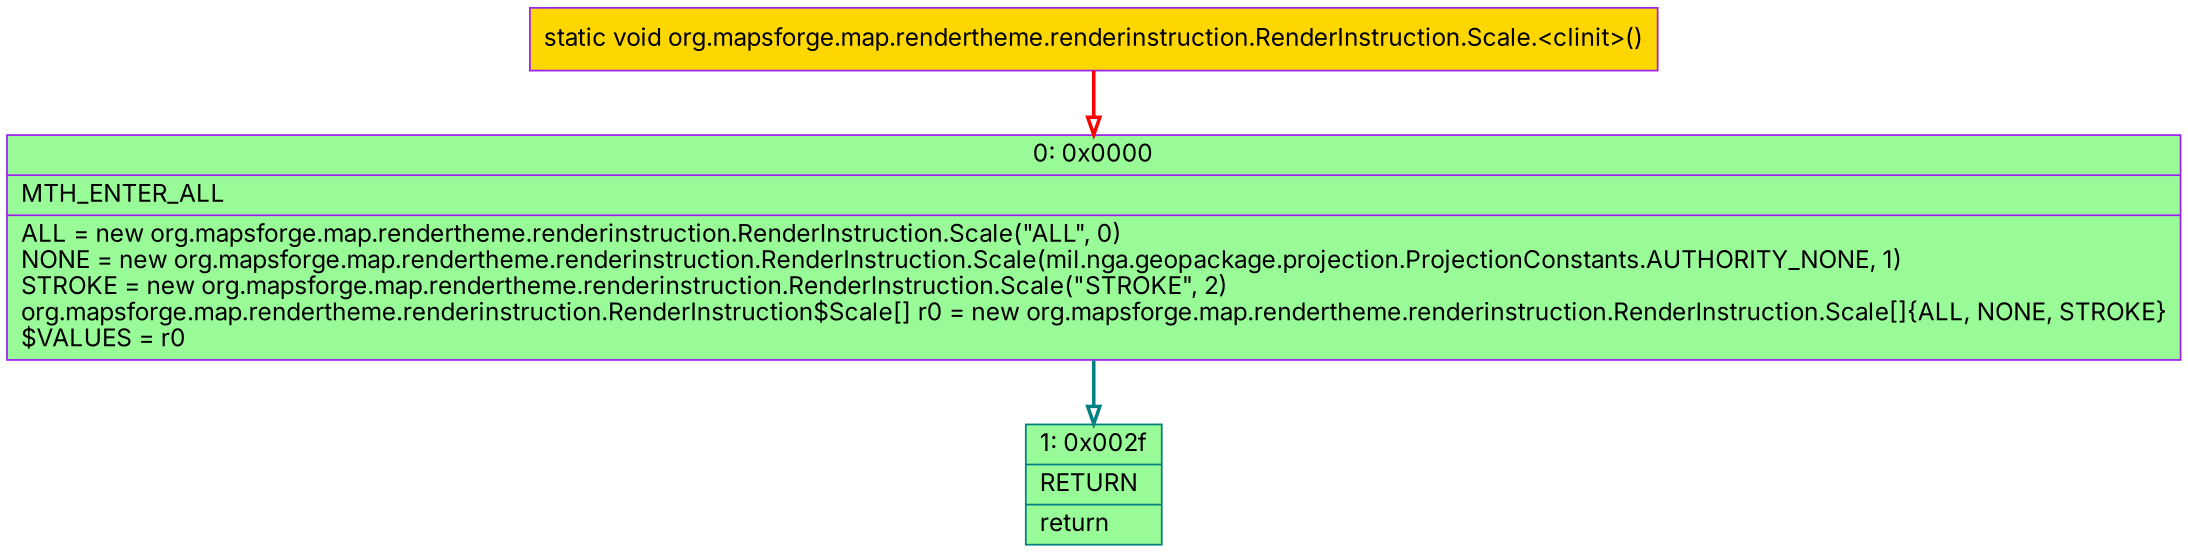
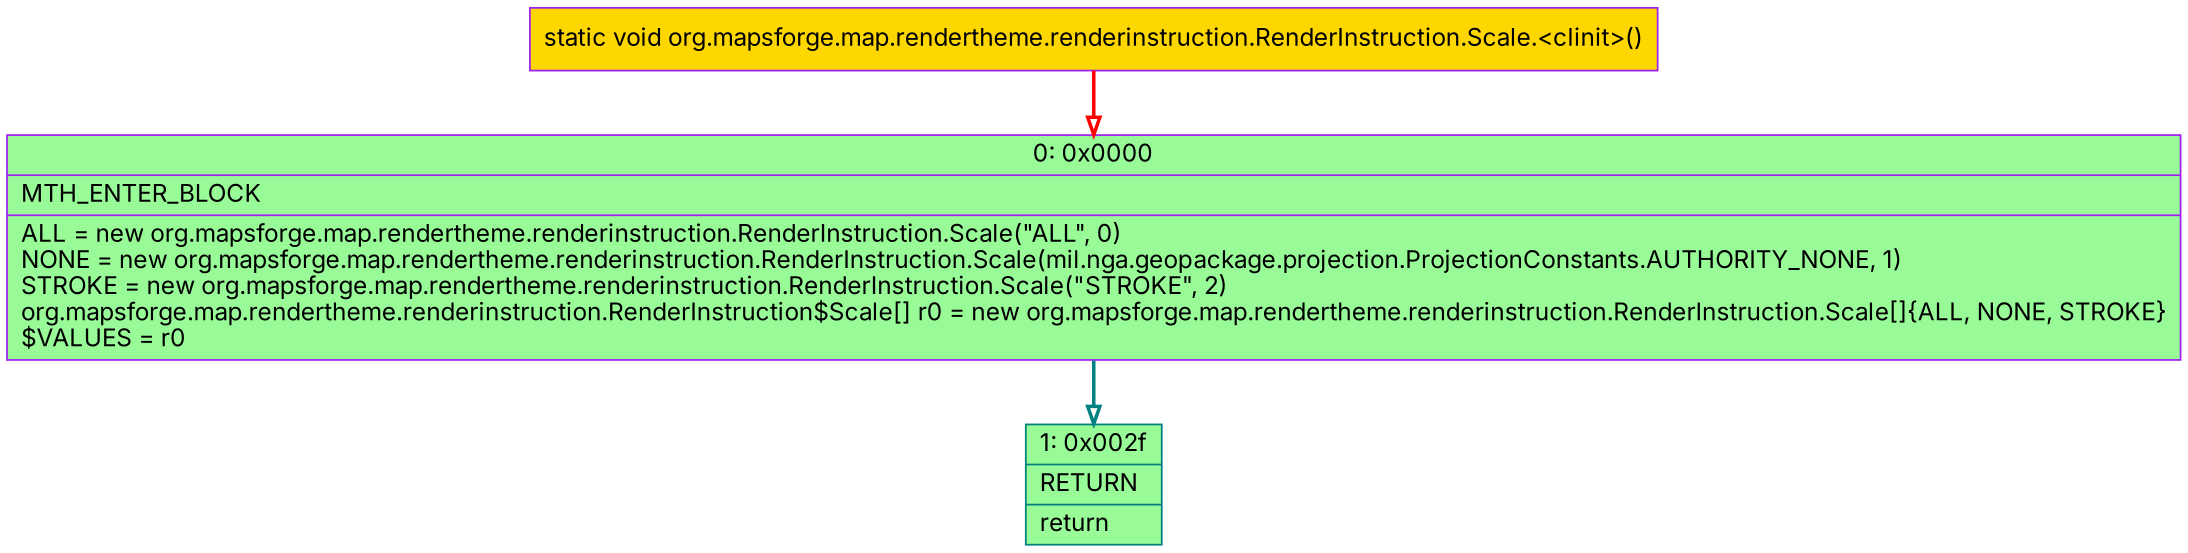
  digraph {
    fontname=Inter
    node [shape=record style=filled fillcolor=palegreen color=purple fontname=Inter]
    edge [style=bold arrowhead=onormal fontname=Inter]
-   n1 [label="{0\:\ 0x0000|MTH_ENTER_ALL\l|ALL = new org.mapsforge.map.rendertheme.renderinstruction.RenderInstruction.Scale(\"ALL\", 0)\lNONE = new org.mapsforge.map.rendertheme.renderinstruction.RenderInstruction.Scale(mil.nga.geopackage.projection.ProjectionConstants.AUTHORITY_NONE, 1)\lSTROKE = new org.mapsforge.map.rendertheme.renderinstruction.RenderInstruction.Scale(\"STROKE\", 2)\lorg.mapsforge.map.rendertheme.renderinstruction.RenderInstruction$Scale[] r0 = new org.mapsforge.map.rendertheme.renderinstruction.RenderInstruction.Scale[]\{ALL, NONE, STROKE\}\l$VALUES = r0\l}"]
+   n1 [label="{0\:\ 0x0000|MTH_ENTER_BLOCK\l|ALL = new org.mapsforge.map.rendertheme.renderinstruction.RenderInstruction.Scale(\"ALL\", 0)\lNONE = new org.mapsforge.map.rendertheme.renderinstruction.RenderInstruction.Scale(mil.nga.geopackage.projection.ProjectionConstants.AUTHORITY_NONE, 1)\lSTROKE = new org.mapsforge.map.rendertheme.renderinstruction.RenderInstruction.Scale(\"STROKE\", 2)\lorg.mapsforge.map.rendertheme.renderinstruction.RenderInstruction$Scale[] r0 = new org.mapsforge.map.rendertheme.renderinstruction.RenderInstruction.Scale[]\{ALL, NONE, STROKE\}\l$VALUES = r0\l}"]
    n2 [label="{1\:\ 0x002f|RETURN\l|return\l}" color=teal]
    n3 [label="{static void org.mapsforge.map.rendertheme.renderinstruction.RenderInstruction.Scale.\<clinit\>() }" fillcolor=gold]
    n1 -> n2 [color=teal]
    n3 -> n1 [color=red]
  }
